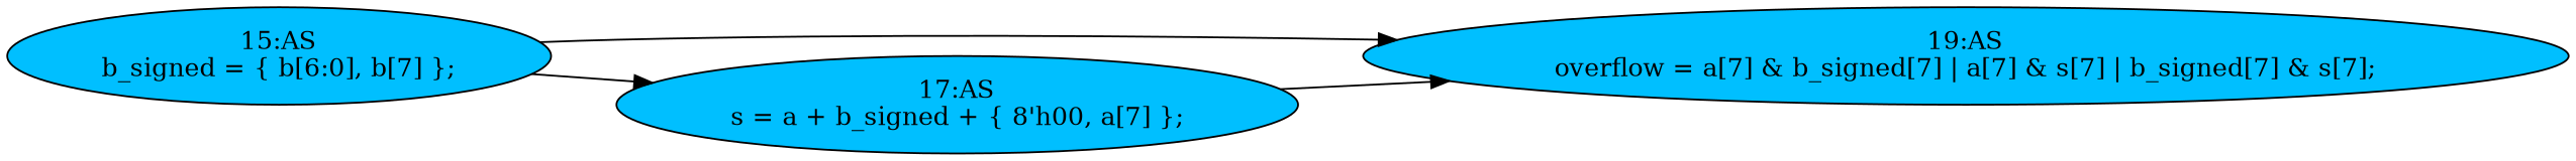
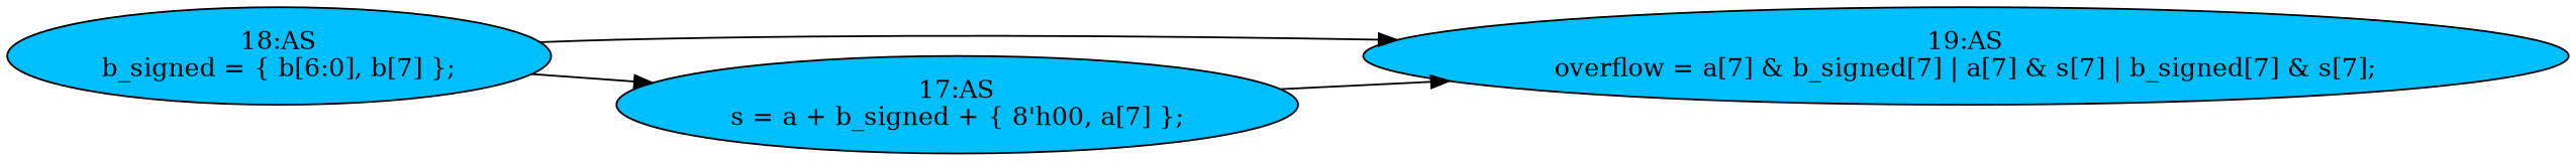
  strict digraph {
    rankdir=LR
    node [fillcolor=deepskyblue statements="[]" style=filled typ=Assign]
    n1 [ast="<pyverilog.vparser.ast.Assign object at 0x7f0502367b10>" def_var="['overflow']" label="19:AS\noverflow = a[7] & b_signed[7] | a[7] & s[7] | b_signed[7] & s[7];" use_var="['a', 'b_signed', 'a', 's', 'b_signed', 's']"]
-   n2 [ast="<pyverilog.vparser.ast.Assign object at 0x7f0502364510>" def_var="['b_signed']" label="15:AS\nb_signed = { b[6:0], b[7] };" use_var="['b', 'b']"]
+   n2 [ast="<pyverilog.vparser.ast.Assign object at 0x7f0502364510>" def_var="['b_signed']" label="18:AS\nb_signed = { b[6:0], b[7] };" use_var="['b', 'b']"]
    n3 [ast="<pyverilog.vparser.ast.Assign object at 0x7f0502372490>" def_var="['s']" label="17:AS\ns = a + b_signed + { 8'h00, a[7] };" use_var="['a', 'b_signed', 'a']"]
    n2 -> n1
    n2 -> n3
    n3 -> n1
  }
